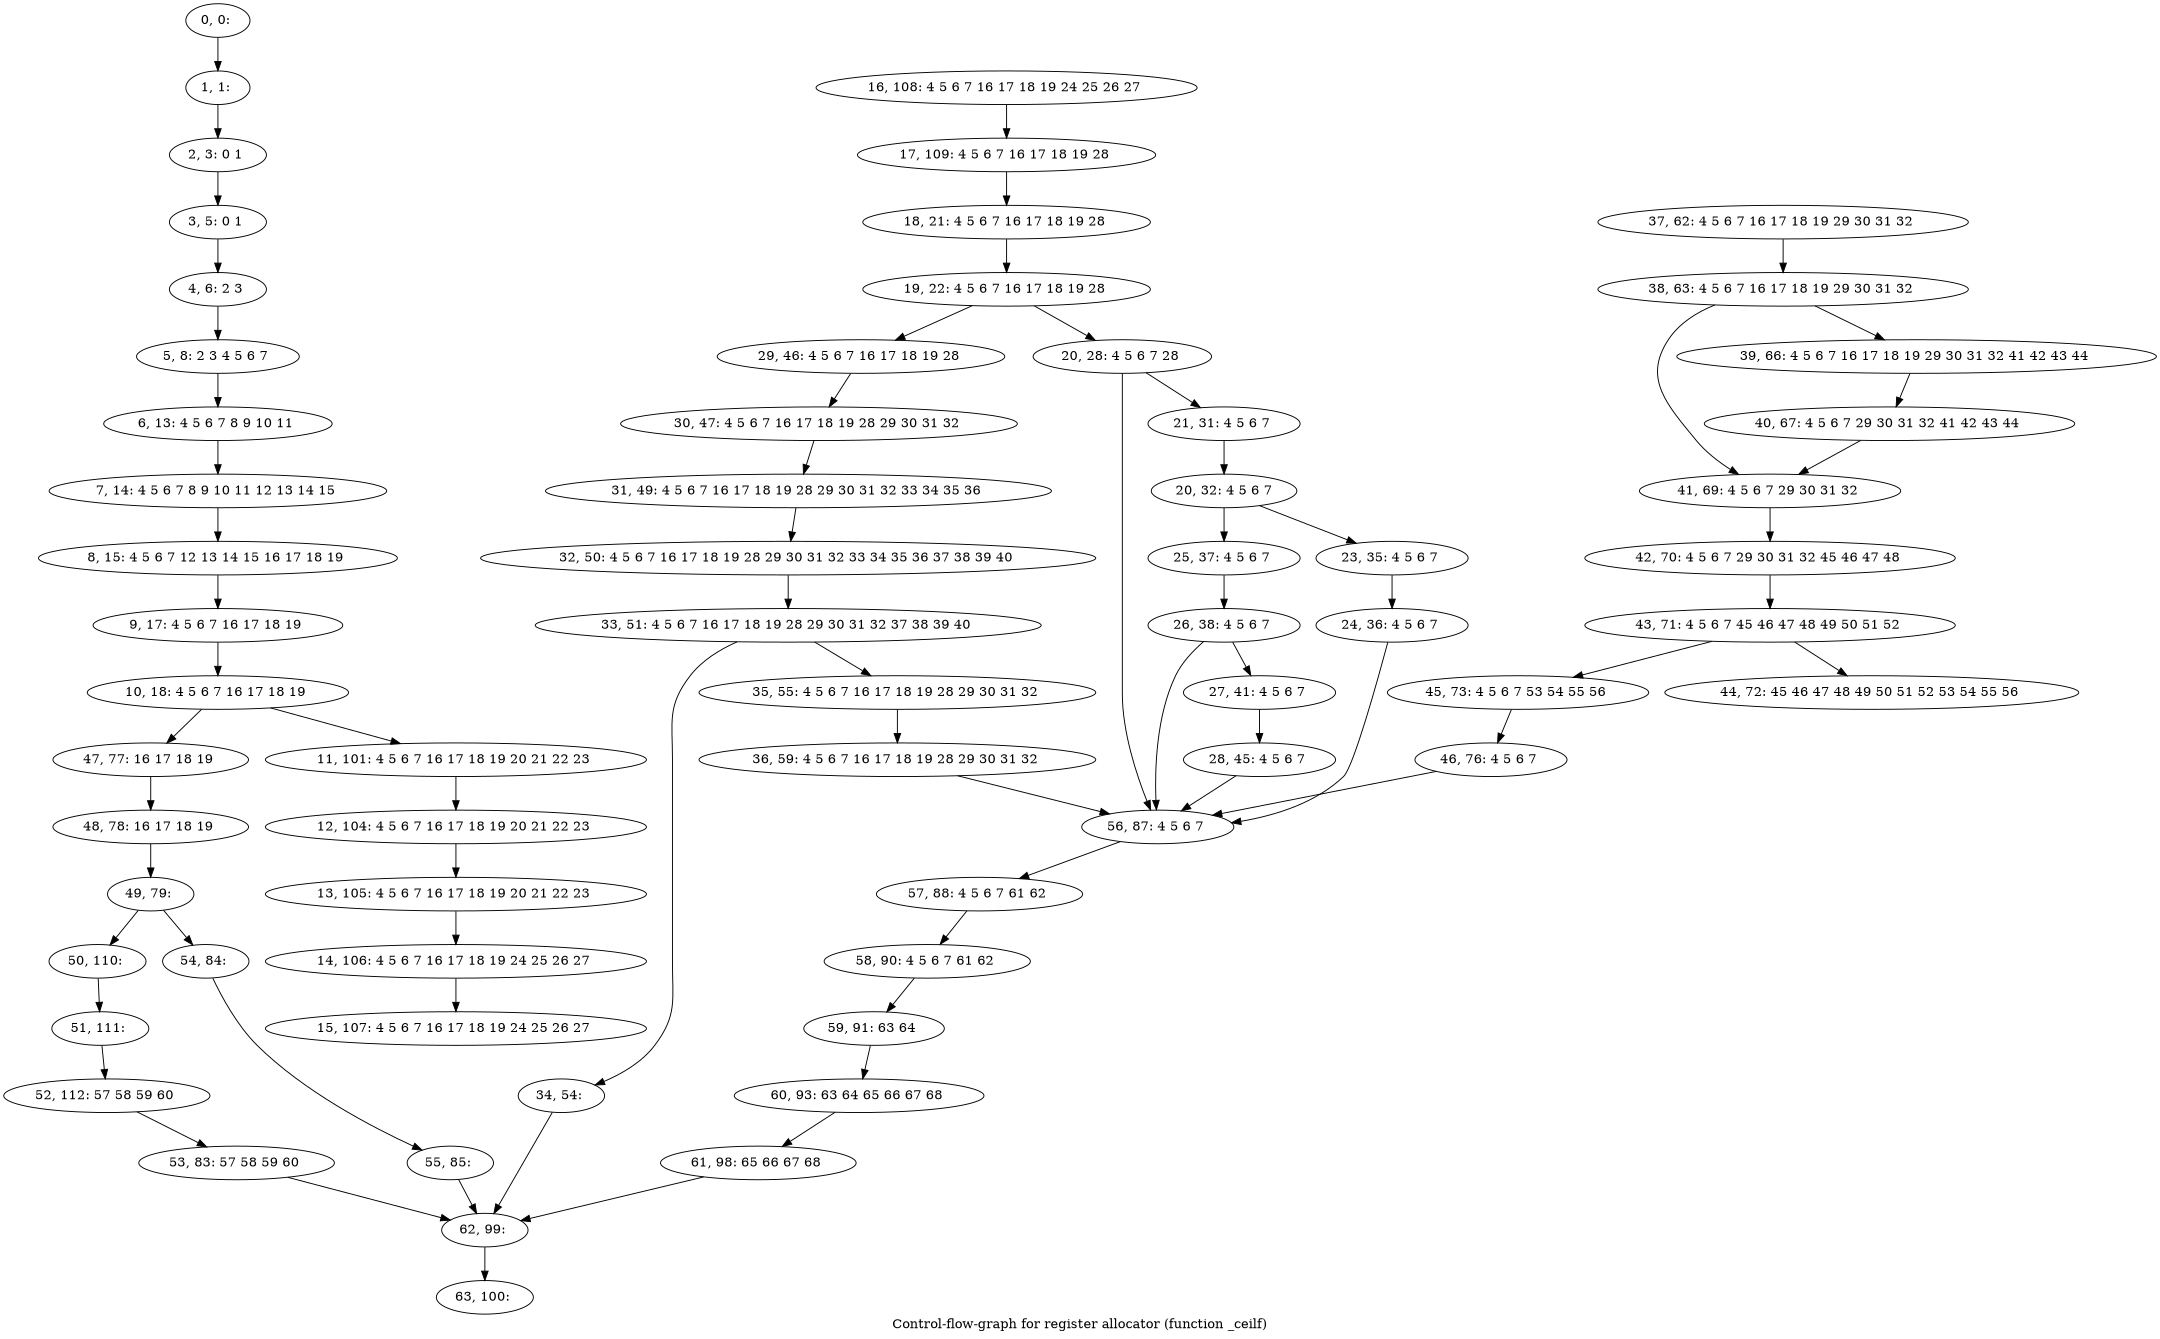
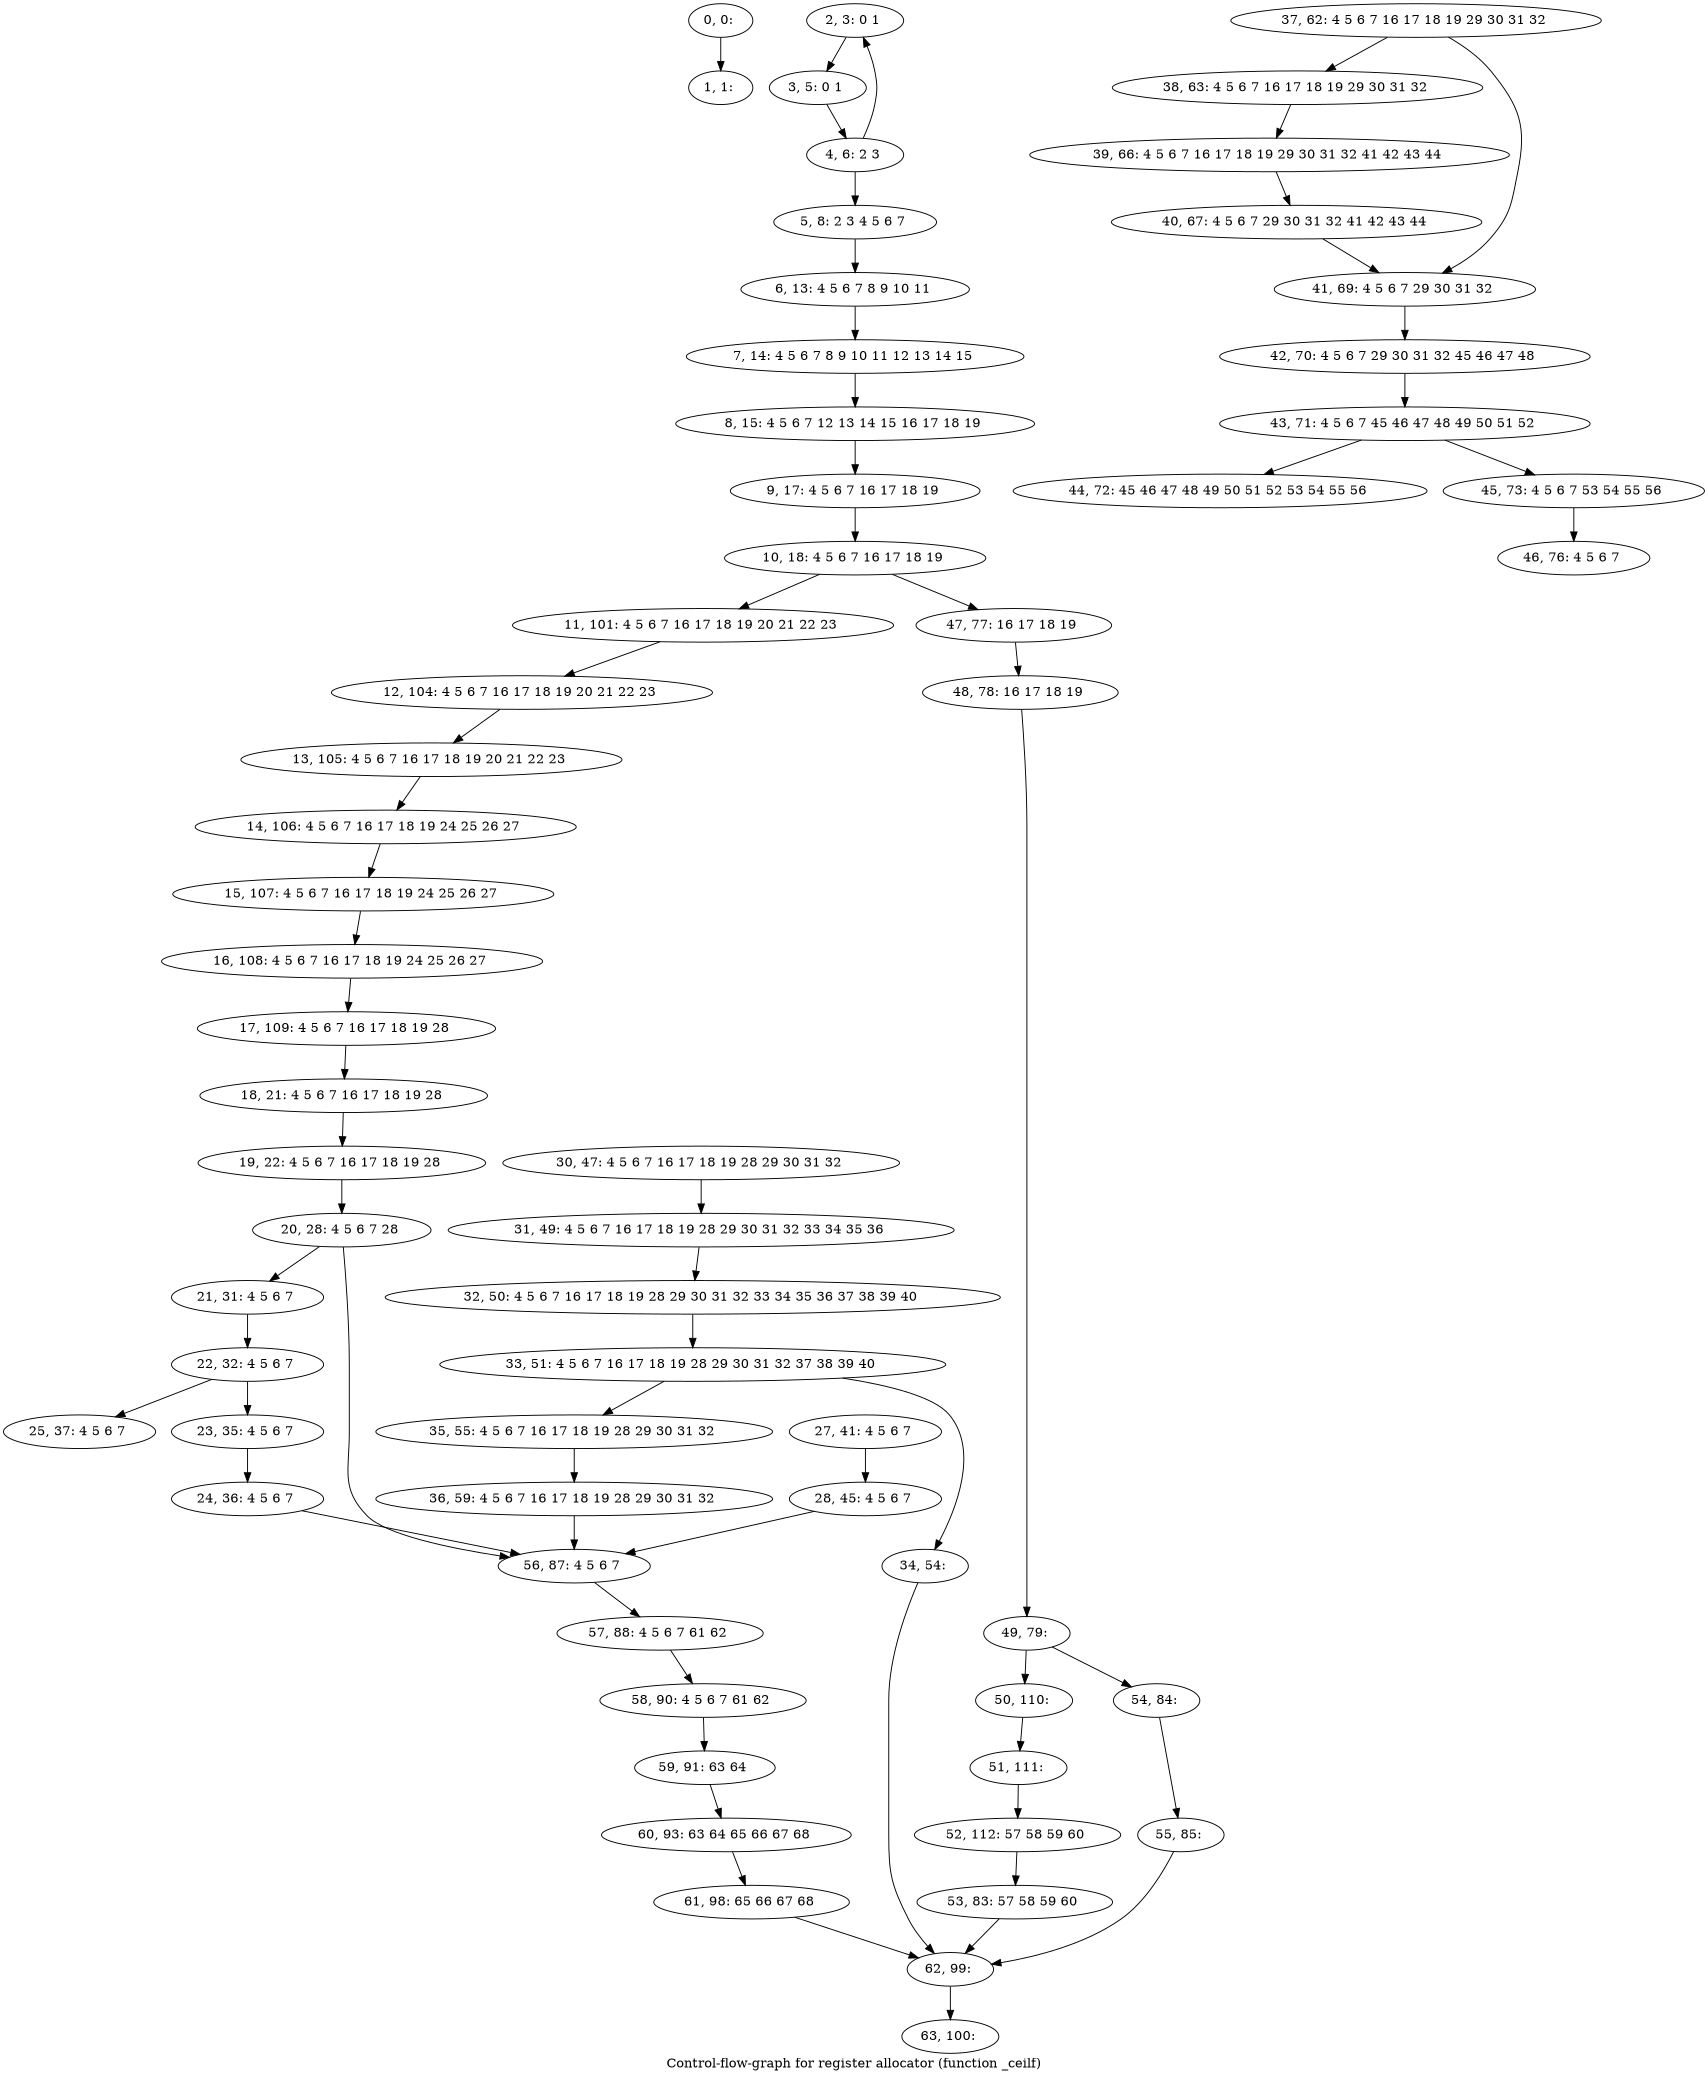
  digraph {
    fontname="DejaVu Serif"
    label="Control-flow-graph for register allocator (function _ceilf)"
    node [fontname="DejaVu Serif"]
    edge [fontname="DejaVu Serif"]
    n1 [label="0, 0: "]
    n2 [label="1, 1: "]
    n3 [label="2, 3: 0 1 "]
    n4 [label="3, 5: 0 1 "]
    n5 [label="4, 6: 2 3 "]
    n6 [label="5, 8: 2 3 4 5 6 7 "]
    n7 [label="6, 13: 4 5 6 7 8 9 10 11 "]
    n8 [label="7, 14: 4 5 6 7 8 9 10 11 12 13 14 15 "]
    n9 [label="8, 15: 4 5 6 7 12 13 14 15 16 17 18 19 "]
    n10 [label="9, 17: 4 5 6 7 16 17 18 19 "]
    n11 [label="10, 18: 4 5 6 7 16 17 18 19 "]
    n12 [label="11, 101: 4 5 6 7 16 17 18 19 20 21 22 23 "]
    n13 [label="47, 77: 16 17 18 19 "]
    n14 [label="12, 104: 4 5 6 7 16 17 18 19 20 21 22 23 "]
    n15 [label="48, 78: 16 17 18 19 "]
    n16 [label="13, 105: 4 5 6 7 16 17 18 19 20 21 22 23 "]
    n17 [label="14, 106: 4 5 6 7 16 17 18 19 24 25 26 27 "]
    n18 [label="15, 107: 4 5 6 7 16 17 18 19 24 25 26 27 "]
    n19 [label="16, 108: 4 5 6 7 16 17 18 19 24 25 26 27 "]
    n20 [label="17, 109: 4 5 6 7 16 17 18 19 28 "]
    n21 [label="18, 21: 4 5 6 7 16 17 18 19 28 "]
    n22 [label="19, 22: 4 5 6 7 16 17 18 19 28 "]
    n23 [label="20, 28: 4 5 6 7 28 "]
-   n24 [label="29, 46: 4 5 6 7 16 17 18 19 28 "]
    n25 [label="21, 31: 4 5 6 7 "]
    n26 [label="56, 87: 4 5 6 7 "]
    n27 [label="30, 47: 4 5 6 7 16 17 18 19 28 29 30 31 32 "]
-   n28 [label="20, 32: 4 5 6 7"]
+   n28 [label="22, 32: 4 5 6 7 "]
    n29 [label="57, 88: 4 5 6 7 61 62 "]
    n30 [label="23, 35: 4 5 6 7 "]
    n31 [label="25, 37: 4 5 6 7 "]
    n32 [label="24, 36: 4 5 6 7 "]
-   n33 [label="26, 38: 4 5 6 7 "]
    n34 [label="27, 41: 4 5 6 7 "]
    n35 [label="28, 45: 4 5 6 7 "]
    n36 [label="31, 49: 4 5 6 7 16 17 18 19 28 29 30 31 32 33 34 35 36 "]
    n37 [label="32, 50: 4 5 6 7 16 17 18 19 28 29 30 31 32 33 34 35 36 37 38 39 40 "]
    n38 [label="33, 51: 4 5 6 7 16 17 18 19 28 29 30 31 32 37 38 39 40 "]
    n39 [label="34, 54: "]
    n40 [label="35, 55: 4 5 6 7 16 17 18 19 28 29 30 31 32 "]
    n41 [label="62, 99: "]
    n42 [label="36, 59: 4 5 6 7 16 17 18 19 28 29 30 31 32 "]
    n43 [label="63, 100: "]
    n44 [label="37, 62: 4 5 6 7 16 17 18 19 29 30 31 32 "]
    n45 [label="38, 63: 4 5 6 7 16 17 18 19 29 30 31 32 "]
    n46 [label="39, 66: 4 5 6 7 16 17 18 19 29 30 31 32 41 42 43 44 "]
    n47 [label="41, 69: 4 5 6 7 29 30 31 32 "]
    n48 [label="40, 67: 4 5 6 7 29 30 31 32 41 42 43 44 "]
    n49 [label="42, 70: 4 5 6 7 29 30 31 32 45 46 47 48 "]
    n50 [label="43, 71: 4 5 6 7 45 46 47 48 49 50 51 52 "]
    n51 [label="44, 72: 45 46 47 48 49 50 51 52 53 54 55 56 "]
    n52 [label="45, 73: 4 5 6 7 53 54 55 56 "]
    n53 [label="46, 76: 4 5 6 7 "]
    n54 [label="49, 79: "]
    n55 [label="50, 110: "]
    n56 [label="54, 84: "]
    n57 [label="51, 111: "]
    n58 [label="55, 85: "]
    n59 [label="52, 112: 57 58 59 60 "]
    n60 [label="53, 83: 57 58 59 60 "]
    n61 [label="58, 90: 4 5 6 7 61 62 "]
    n62 [label="59, 91: 63 64 "]
    n63 [label="60, 93: 63 64 65 66 67 68 "]
    n64 [label="61, 98: 65 66 67 68 "]
    n1 -> n2
-   n2 -> n3
+   n5 -> n3
    n3 -> n4
    n4 -> n5
    n5 -> n6
    n6 -> n7
    n7 -> n8
    n8 -> n9
    n9 -> n10
    n10 -> n11
    n11 -> n12
    n11 -> n13
    n12 -> n14
    n13 -> n15
    n14 -> n16
    n15 -> n54
    n16 -> n17
    n17 -> n18
+   n18 -> n19
    n19 -> n20
    n20 -> n21
    n21 -> n22
    n22 -> n23
-   n22 -> n24
    n23 -> n25
    n23 -> n26
-   n24 -> n27
    n25 -> n28
    n26 -> n29
    n27 -> n36
    n28 -> n30
    n28 -> n31
    n29 -> n61
    n30 -> n32
-   n31 -> n33
    n32 -> n26
-   n33 -> n26
-   n33 -> n34
    n34 -> n35
    n35 -> n26
    n36 -> n37
    n37 -> n38
    n38 -> n39
    n38 -> n40
    n39 -> n41
    n40 -> n42
    n41 -> n43
    n42 -> n26
    n44 -> n45
    n45 -> n46
-   n45 -> n47
+   n44 -> n47
    n46 -> n48
    n47 -> n49
    n48 -> n47
    n49 -> n50
    n50 -> n51
    n50 -> n52
    n52 -> n53
-   n53 -> n26
    n54 -> n55
    n54 -> n56
    n55 -> n57
    n56 -> n58
    n57 -> n59
    n58 -> n41
    n59 -> n60
    n60 -> n41
    n61 -> n62
    n62 -> n63
    n63 -> n64
    n64 -> n41
  }
